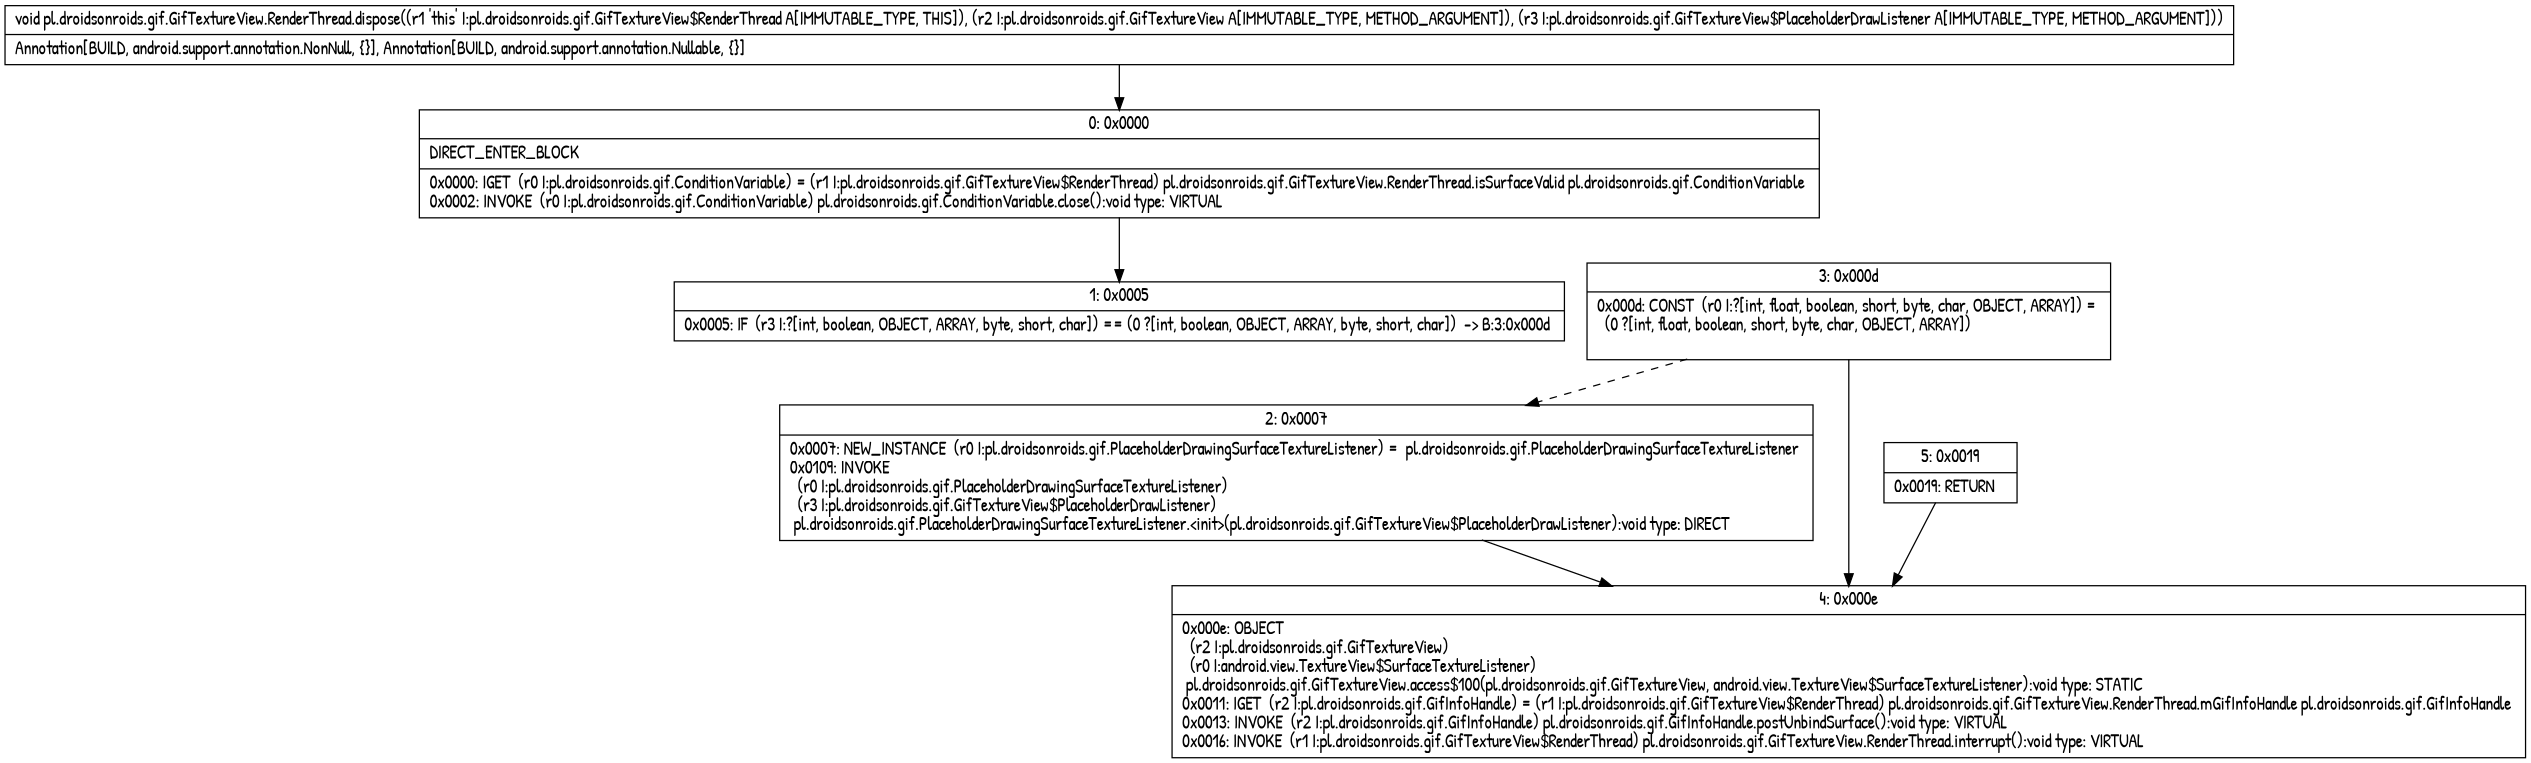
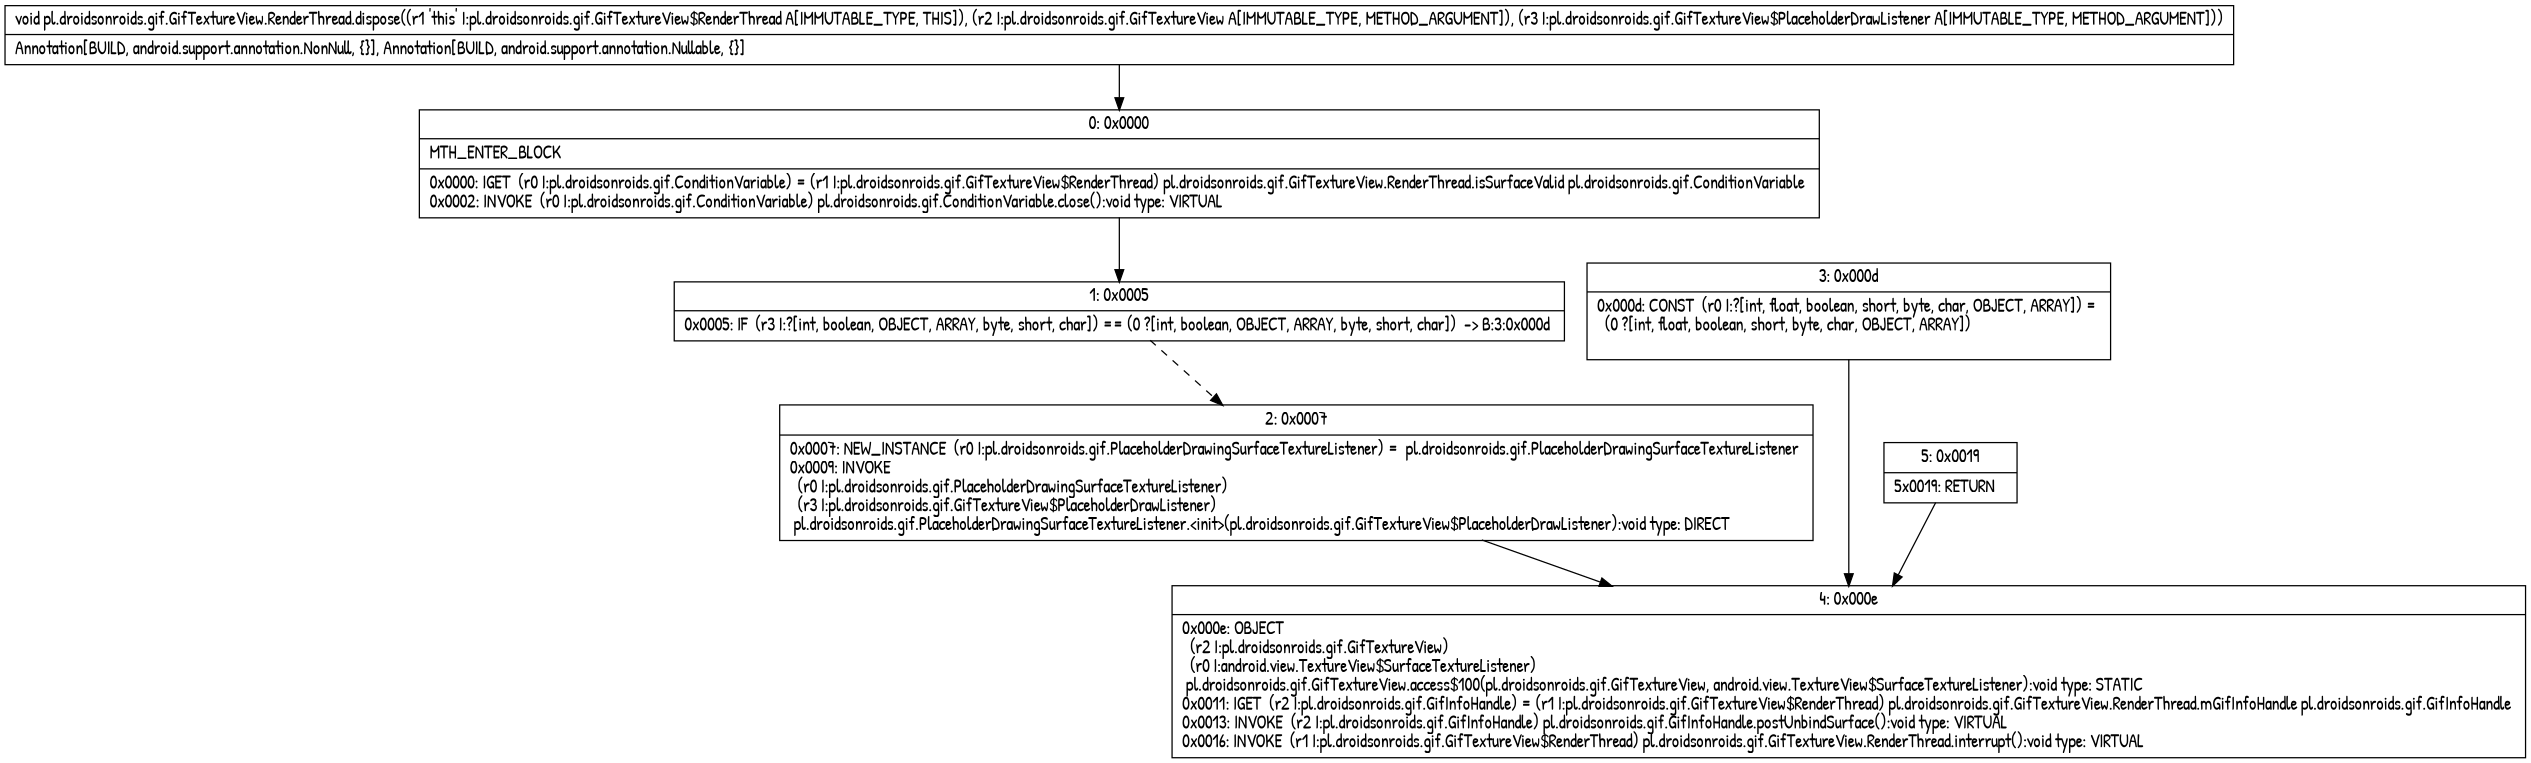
  digraph {
    fontname="Patrick Hand"
    node [fontname="Patrick Hand" shape=record]
    edge [fontname="Patrick Hand"]
-   n1 [label="{0\:\ 0x0000|DIRECT_ENTER_BLOCK\l|0x0000: IGET  (r0 I:pl.droidsonroids.gif.ConditionVariable) = (r1 I:pl.droidsonroids.gif.GifTextureView$RenderThread) pl.droidsonroids.gif.GifTextureView.RenderThread.isSurfaceValid pl.droidsonroids.gif.ConditionVariable \l0x0002: INVOKE  (r0 I:pl.droidsonroids.gif.ConditionVariable) pl.droidsonroids.gif.ConditionVariable.close():void type: VIRTUAL \l}"]
+   n1 [label="{0\:\ 0x0000|MTH_ENTER_BLOCK\l|0x0000: IGET  (r0 I:pl.droidsonroids.gif.ConditionVariable) = (r1 I:pl.droidsonroids.gif.GifTextureView$RenderThread) pl.droidsonroids.gif.GifTextureView.RenderThread.isSurfaceValid pl.droidsonroids.gif.ConditionVariable \l0x0002: INVOKE  (r0 I:pl.droidsonroids.gif.ConditionVariable) pl.droidsonroids.gif.ConditionVariable.close():void type: VIRTUAL \l}"]
    n2 [label="{1\:\ 0x0005|0x0005: IF  (r3 I:?[int, boolean, OBJECT, ARRAY, byte, short, char]) == (0 ?[int, boolean, OBJECT, ARRAY, byte, short, char])  \-\> B:3:0x000d \l}"]
-   n3 [label="{2\:\ 0x0007|0x0007: NEW_INSTANCE  (r0 I:pl.droidsonroids.gif.PlaceholderDrawingSurfaceTextureListener) =  pl.droidsonroids.gif.PlaceholderDrawingSurfaceTextureListener \l0x0109: INVOKE  \l  (r0 I:pl.droidsonroids.gif.PlaceholderDrawingSurfaceTextureListener)\l  (r3 I:pl.droidsonroids.gif.GifTextureView$PlaceholderDrawListener)\l pl.droidsonroids.gif.PlaceholderDrawingSurfaceTextureListener.\<init\>(pl.droidsonroids.gif.GifTextureView$PlaceholderDrawListener):void type: DIRECT \l}"]
+   n3 [label="{2\:\ 0x0007|0x0007: NEW_INSTANCE  (r0 I:pl.droidsonroids.gif.PlaceholderDrawingSurfaceTextureListener) =  pl.droidsonroids.gif.PlaceholderDrawingSurfaceTextureListener \l0x0009: INVOKE  \l  (r0 I:pl.droidsonroids.gif.PlaceholderDrawingSurfaceTextureListener)\l  (r3 I:pl.droidsonroids.gif.GifTextureView$PlaceholderDrawListener)\l pl.droidsonroids.gif.PlaceholderDrawingSurfaceTextureListener.\<init\>(pl.droidsonroids.gif.GifTextureView$PlaceholderDrawListener):void type: DIRECT \l}"]
    n4 [label="{4\:\ 0x000e|0x000e: OBJECT  \l  (r2 I:pl.droidsonroids.gif.GifTextureView)\l  (r0 I:android.view.TextureView$SurfaceTextureListener)\l pl.droidsonroids.gif.GifTextureView.access$100(pl.droidsonroids.gif.GifTextureView, android.view.TextureView$SurfaceTextureListener):void type: STATIC \l0x0011: IGET  (r2 I:pl.droidsonroids.gif.GifInfoHandle) = (r1 I:pl.droidsonroids.gif.GifTextureView$RenderThread) pl.droidsonroids.gif.GifTextureView.RenderThread.mGifInfoHandle pl.droidsonroids.gif.GifInfoHandle \l0x0013: INVOKE  (r2 I:pl.droidsonroids.gif.GifInfoHandle) pl.droidsonroids.gif.GifInfoHandle.postUnbindSurface():void type: VIRTUAL \l0x0016: INVOKE  (r1 I:pl.droidsonroids.gif.GifTextureView$RenderThread) pl.droidsonroids.gif.GifTextureView.RenderThread.interrupt():void type: VIRTUAL \l}"]
    n5 [label="{3\:\ 0x000d|0x000d: CONST  (r0 I:?[int, float, boolean, short, byte, char, OBJECT, ARRAY]) = \l  (0 ?[int, float, boolean, short, byte, char, OBJECT, ARRAY])\l \l}"]
-   n6 [label="{5\:\ 0x0019|0x0019: RETURN   \l}"]
+   n6 [label="{5\:\ 0x0019|5x0019: RETURN   \l}"]
    n7 [label="{void pl.droidsonroids.gif.GifTextureView.RenderThread.dispose((r1 'this' I:pl.droidsonroids.gif.GifTextureView$RenderThread A[IMMUTABLE_TYPE, THIS]), (r2 I:pl.droidsonroids.gif.GifTextureView A[IMMUTABLE_TYPE, METHOD_ARGUMENT]), (r3 I:pl.droidsonroids.gif.GifTextureView$PlaceholderDrawListener A[IMMUTABLE_TYPE, METHOD_ARGUMENT]))  | Annotation[BUILD, android.support.annotation.NonNull, \{\}], Annotation[BUILD, android.support.annotation.Nullable, \{\}]\l}"]
    n1 -> n2
-   n5 -> n3 [style=dashed]
+   n2 -> n3 [style=dashed]
    n3 -> n4
    n5 -> n4
    n6 -> n4
    n7 -> n1
  }
